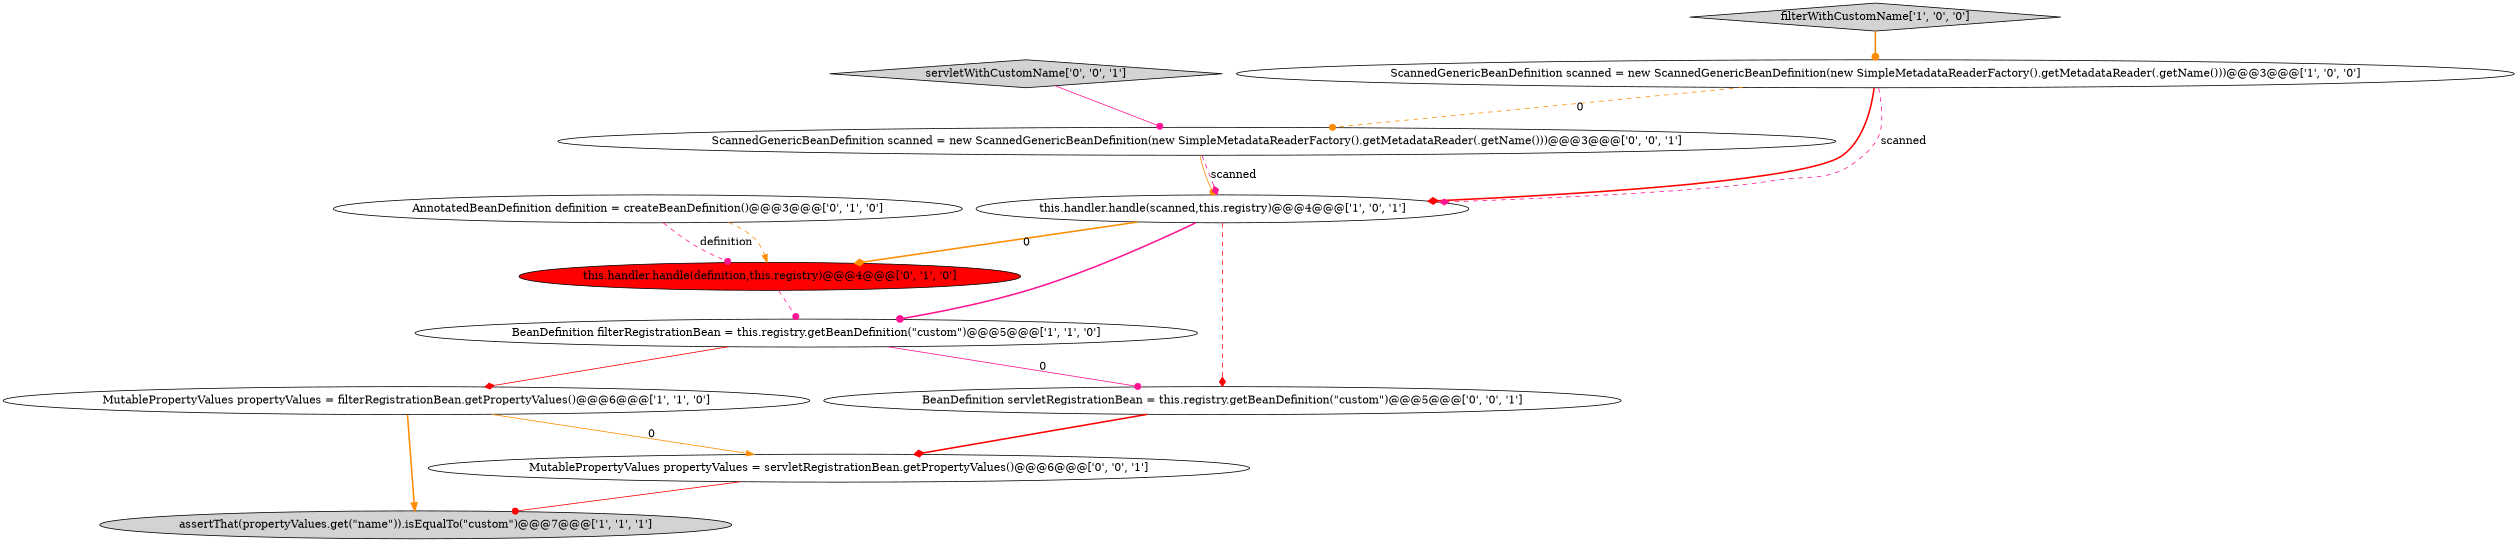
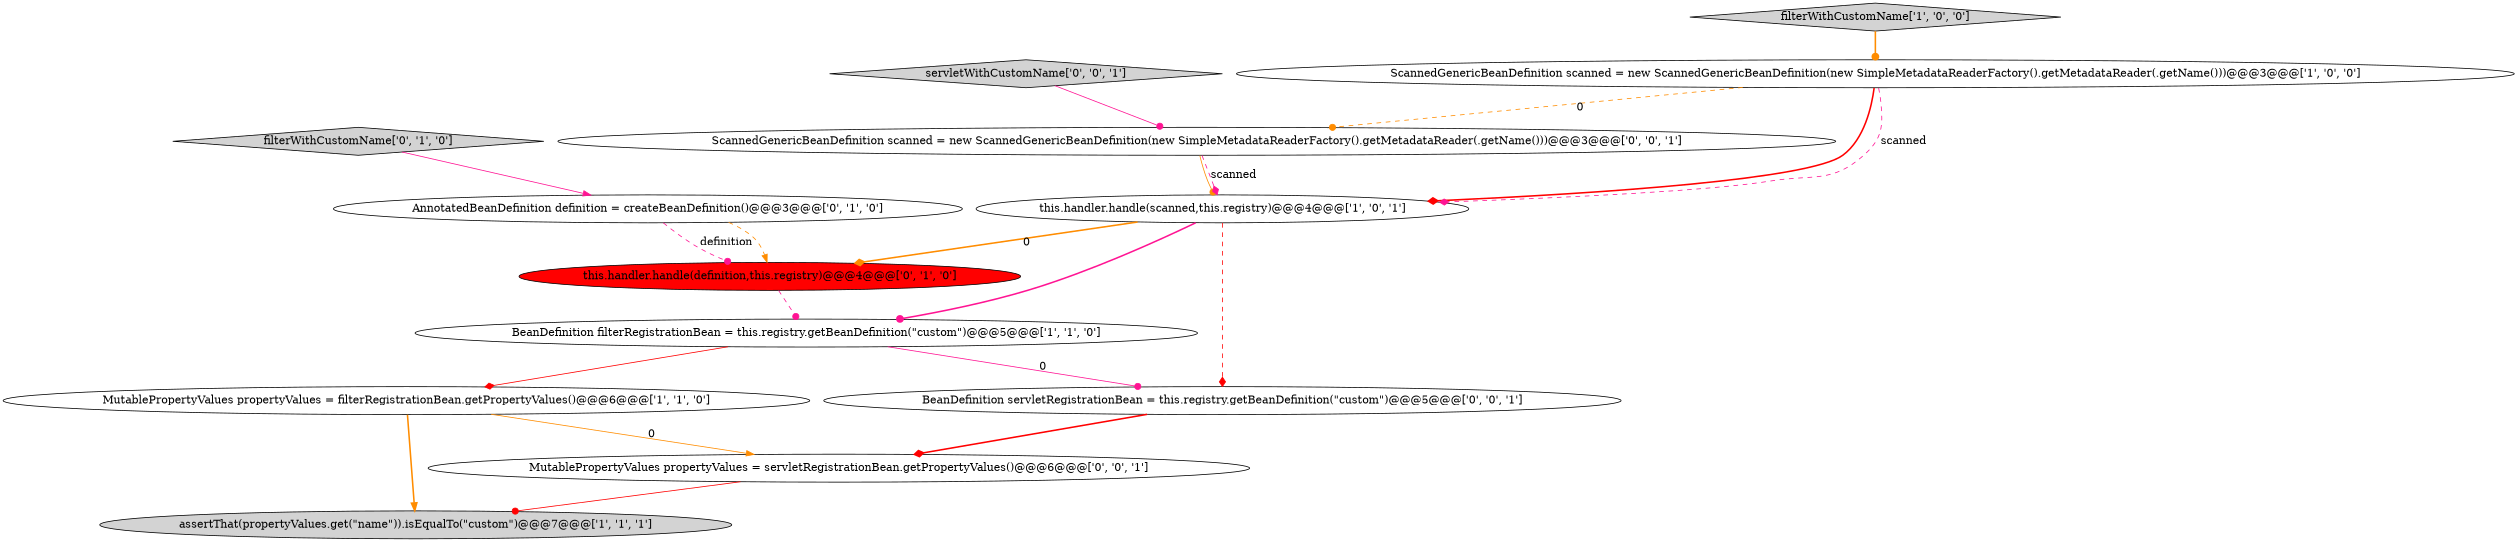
  digraph {
    node [fillcolor=white shape=ellipse style=filled]
    edge [style=dashed color=deeppink arrowhead=dot]
    n1 [label="AnnotatedBeanDefinition definition = createBeanDefinition()@@@3@@@['0', '1', '0']"]
    n2 [fillcolor=red label="this.handler.handle(definition,this.registry)@@@4@@@['0', '1', '0']"]
    n3 [label="ScannedGenericBeanDefinition scanned = new ScannedGenericBeanDefinition(new SimpleMetadataReaderFactory().getMetadataReader(.getName()))@@@3@@@['0', '0', '1']"]
    n4 [label="this.handler.handle(scanned,this.registry)@@@4@@@['1', '0', '1']"]
    n5 [label="MutablePropertyValues propertyValues = servletRegistrationBean.getPropertyValues()@@@6@@@['0', '0', '1']"]
    n6 [fillcolor=lightgray label="assertThat(propertyValues.get(\"name\")).isEqualTo(\"custom\")@@@7@@@['1', '1', '1']"]
    n7 [fillcolor=lightgray label="filterWithCustomName['1', '0', '0']" shape=diamond]
    n8 [label="ScannedGenericBeanDefinition scanned = new ScannedGenericBeanDefinition(new SimpleMetadataReaderFactory().getMetadataReader(.getName()))@@@3@@@['1', '0', '0']"]
    n9 [fillcolor=lightgray label="servletWithCustomName['0', '0', '1']" shape=diamond]
    n10 [label="MutablePropertyValues propertyValues = filterRegistrationBean.getPropertyValues()@@@6@@@['1', '1', '0']"]
    n11 [label="BeanDefinition servletRegistrationBean = this.registry.getBeanDefinition(\"custom\")@@@5@@@['0', '0', '1']"]
    n12 [label="BeanDefinition filterRegistrationBean = this.registry.getBeanDefinition(\"custom\")@@@5@@@['1', '1', '0']"]
+   n13 [fillcolor=lightgray label="filterWithCustomName['0', '1', '0']" shape=diamond]
    n1 -> n2 [label=definition]
    n1 -> n2 [color=darkorange arrowhead=normal]
    n2 -> n12
    n3 -> n4 [style=solid color=darkorange]
    n3 -> n4 [label=scanned arrowhead=diamond]
    n4 -> n2 [label=0 style=bold color=darkorange arrowhead=diamond]
    n4 -> n11 [color=red arrowhead=diamond]
    n4 -> n12 [style=bold]
    n5 -> n6 [style=solid color=red]
    n7 -> n8 [style=bold color=darkorange]
    n8 -> n3 [label=0 color=darkorange]
    n8 -> n4 [style=bold color=red arrowhead=diamond]
    n8 -> n4 [label=scanned arrowhead=diamond]
    n9 -> n3 [style=solid]
    n10 -> n5 [label=0 style=solid color=darkorange arrowhead=normal]
    n10 -> n6 [style=bold color=darkorange arrowhead=normal]
    n11 -> n5 [style=bold color=red arrowhead=diamond]
    n12 -> n10 [style=solid color=red arrowhead=diamond]
    n12 -> n11 [label=0 style=solid]
+   n13 -> n1 [style=solid arrowhead=normal]
  }
